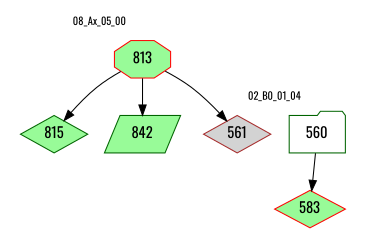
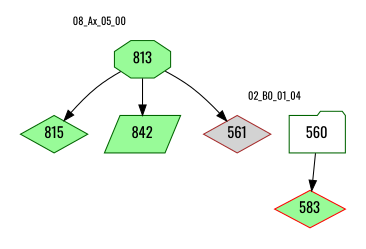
  digraph {
    fontname=Oswald
    node [color=darkgreen fillcolor=palegreen fontname=Oswald shape=diamond style=filled]
    edge [color=black fontname=Oswald]
-   n1 [color=red label=813 shape=octagon]
+   n1 [label=813 shape=octagon]
    n2 [label=815]
    n3 [label=842 shape=parallelogram]
    n4 [fillcolor=white label=560 shape=folder]
    n5 [color=brown fillcolor=lightgrey label=561]
    n6 [color=red label=583]
    subgraph cluster_1 {
      color=white
      fontsize=10
      label="08_Ax_05_00"
      n1
      n2
      n3
    }
    subgraph cluster_2 {
      color=white
      fontsize=10
      label="02_B0_01_04"
      n4
      n5
      n6
    }
    n1 -> n2
    n1 -> n3
    n1 -> n5
    n4 -> n6
  }
